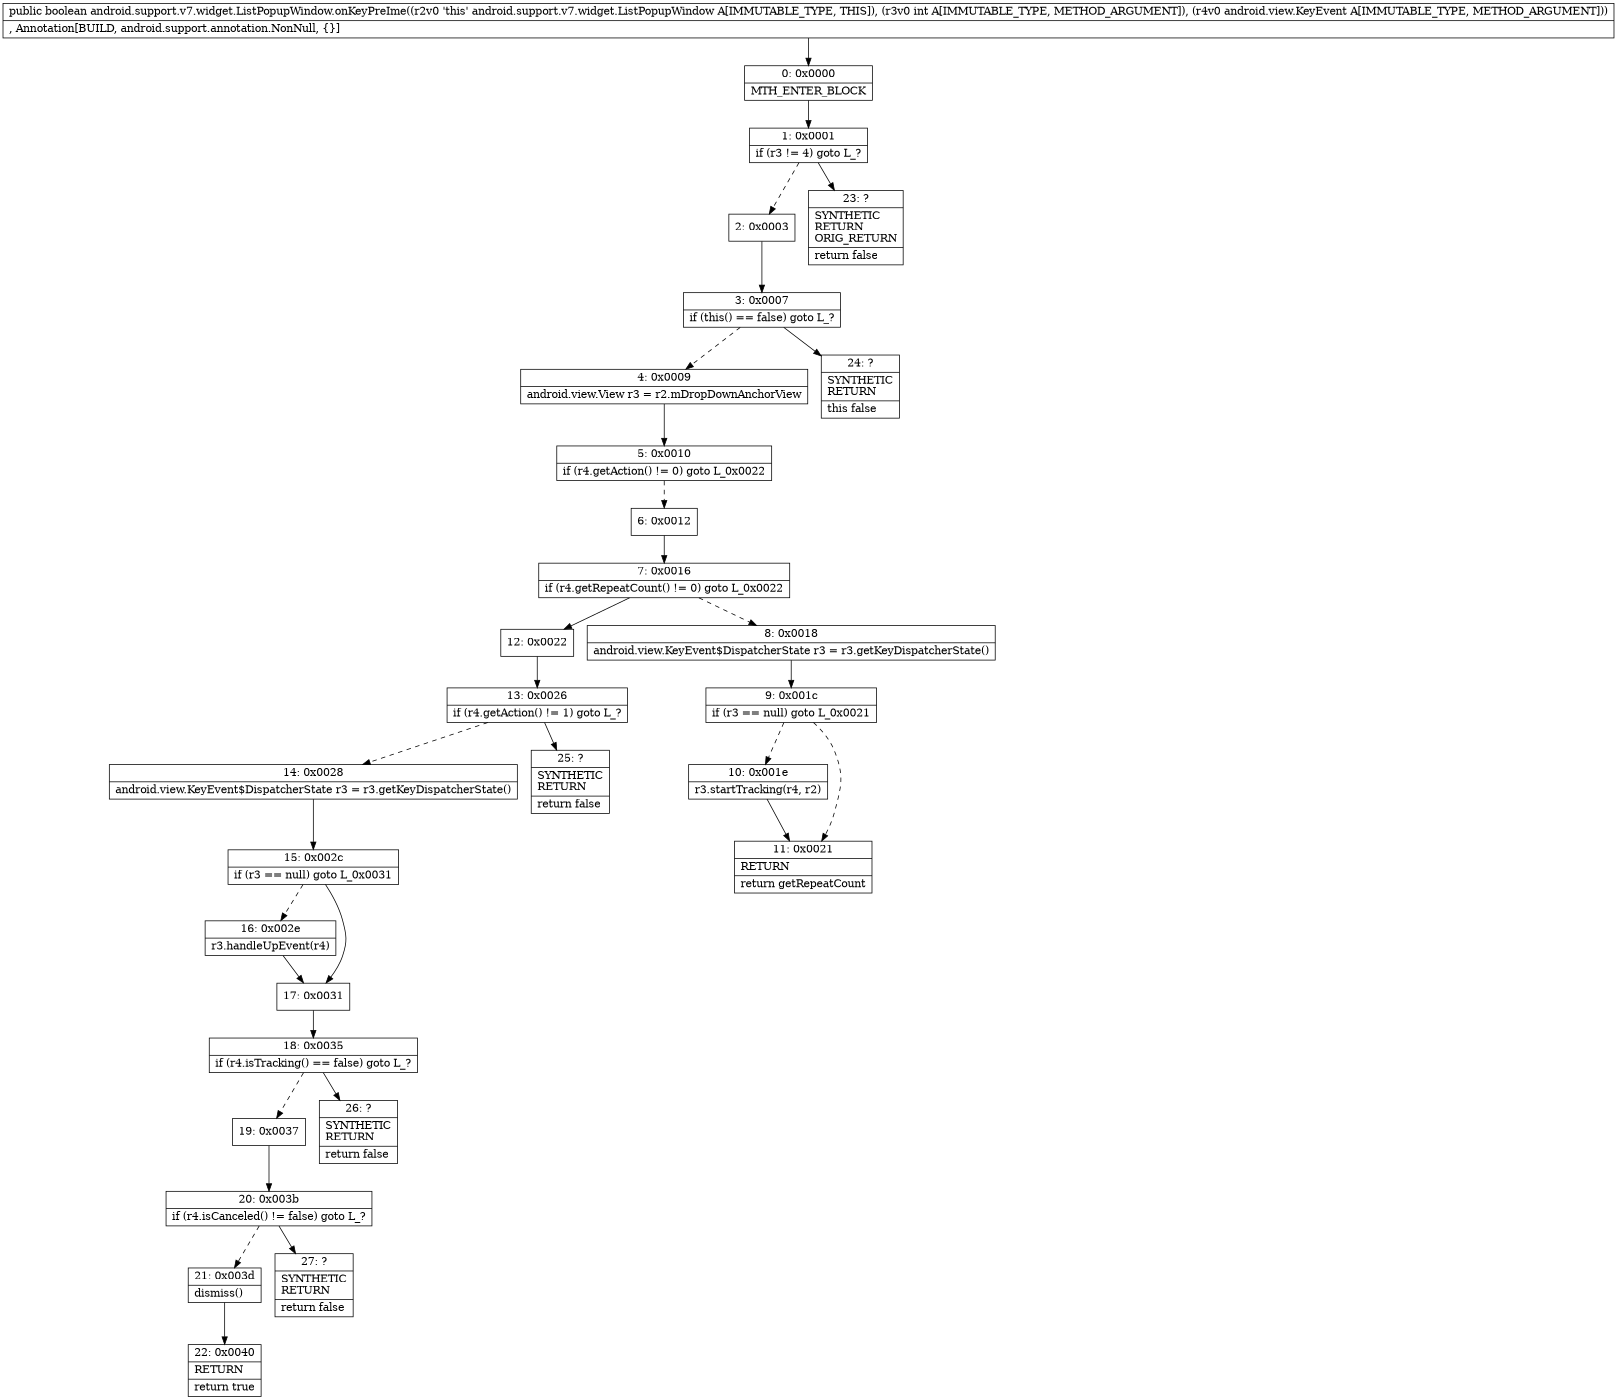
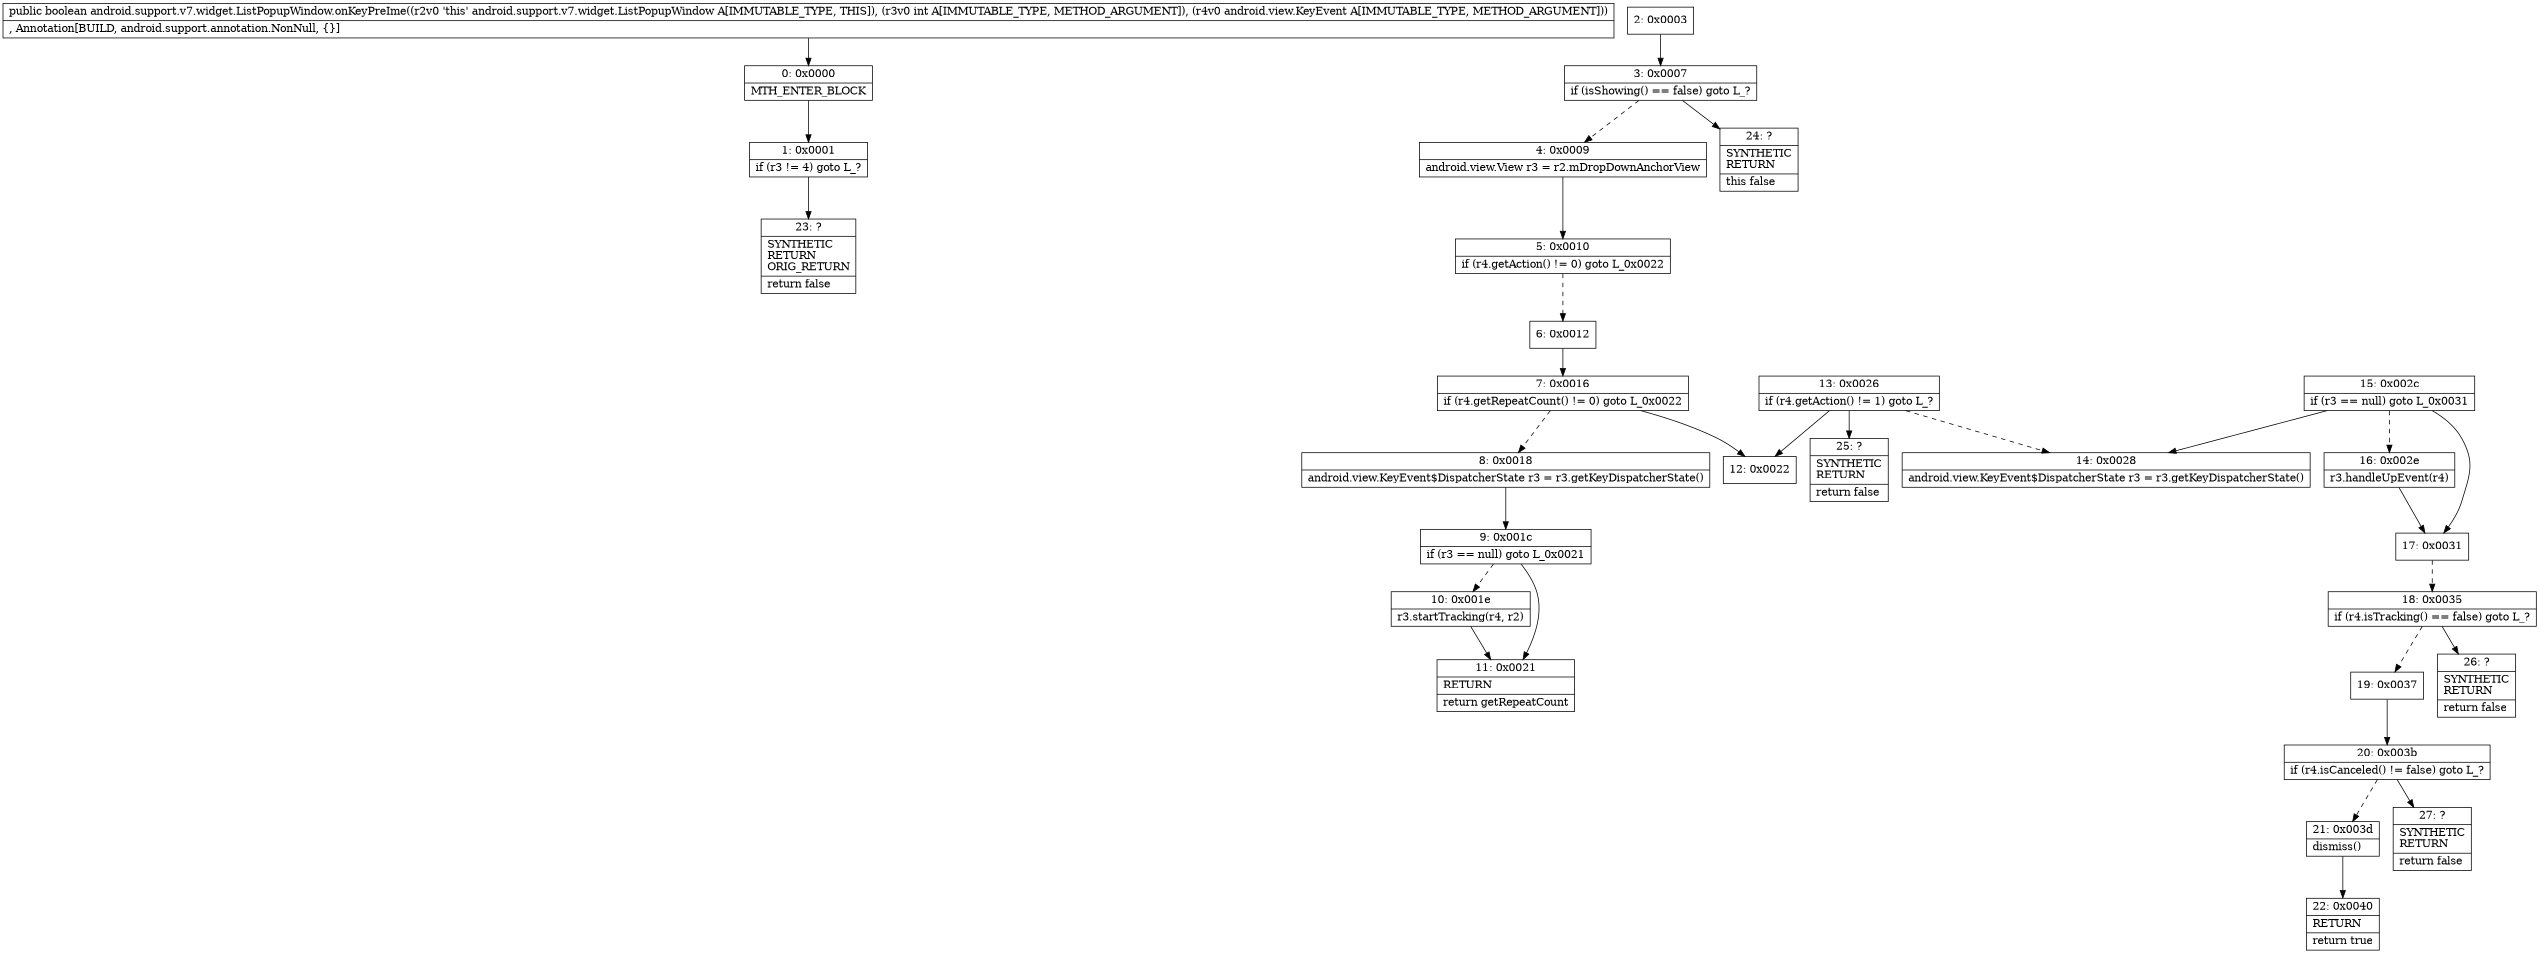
  digraph {
    node [shape=record]
    n1 [label="{0\:\ 0x0000|MTH_ENTER_BLOCK\l}"]
    n2 [label="{1\:\ 0x0001|if (r3 != 4) goto L_?\l}"]
    n3 [label="{2\:\ 0x0003}"]
    n4 [label="{23\:\ ?|SYNTHETIC\lRETURN\lORIG_RETURN\l|return false\l}"]
-   n5 [label="{3\:\ 0x0007|if (this() == false) goto L_?\l}"]
+   n5 [label="{3\:\ 0x0007|if (isShowing() == false) goto L_?\l}"]
    n6 [label="{4\:\ 0x0009|android.view.View r3 = r2.mDropDownAnchorView\l}"]
    n7 [label="{24\:\ ?|SYNTHETIC\lRETURN\l|this false\l}"]
    n8 [label="{5\:\ 0x0010|if (r4.getAction() != 0) goto L_0x0022\l}"]
    n9 [label="{6\:\ 0x0012}"]
    n10 [label="{7\:\ 0x0016|if (r4.getRepeatCount() != 0) goto L_0x0022\l}"]
    n11 [label="{12\:\ 0x0022}"]
    n12 [label="{13\:\ 0x0026|if (r4.getAction() != 1) goto L_?\l}"]
    n13 [label="{8\:\ 0x0018|android.view.KeyEvent$DispatcherState r3 = r3.getKeyDispatcherState()\l}"]
    n14 [label="{9\:\ 0x001c|if (r3 == null) goto L_0x0021\l}"]
    n15 [label="{10\:\ 0x001e|r3.startTracking(r4, r2)\l}"]
    n16 [label="{11\:\ 0x0021|RETURN\l|return getRepeatCount\l}"]
    n17 [label="{14\:\ 0x0028|android.view.KeyEvent$DispatcherState r3 = r3.getKeyDispatcherState()\l}"]
    n18 [label="{25\:\ ?|SYNTHETIC\lRETURN\l|return false\l}"]
    n19 [label="{15\:\ 0x002c|if (r3 == null) goto L_0x0031\l}"]
    n20 [label="{16\:\ 0x002e|r3.handleUpEvent(r4)\l}"]
    n21 [label="{17\:\ 0x0031}"]
    n22 [label="{18\:\ 0x0035|if (r4.isTracking() == false) goto L_?\l}"]
    n23 [label="{19\:\ 0x0037}"]
    n24 [label="{26\:\ ?|SYNTHETIC\lRETURN\l|return false\l}"]
    n25 [label="{20\:\ 0x003b|if (r4.isCanceled() != false) goto L_?\l}"]
    n26 [label="{21\:\ 0x003d|dismiss()\l}"]
    n27 [label="{27\:\ ?|SYNTHETIC\lRETURN\l|return false\l}"]
    n28 [label="{22\:\ 0x0040|RETURN\l|return true\l}"]
    n29 [label="{public boolean android.support.v7.widget.ListPopupWindow.onKeyPreIme((r2v0 'this' android.support.v7.widget.ListPopupWindow A[IMMUTABLE_TYPE, THIS]), (r3v0 int A[IMMUTABLE_TYPE, METHOD_ARGUMENT]), (r4v0 android.view.KeyEvent A[IMMUTABLE_TYPE, METHOD_ARGUMENT]))  | , Annotation[BUILD, android.support.annotation.NonNull, \{\}]\l}"]
    n1 -> n2
-   n2 -> n3 [style=dashed]
    n2 -> n4
    n3 -> n5
    n5 -> n6 [style=dashed]
    n5 -> n7
    n6 -> n8
    n8 -> n9 [style=dashed]
    n9 -> n10
    n10 -> n11
    n10 -> n13 [style=dashed]
-   n11 -> n12
+   n12 -> n11
    n12 -> n17 [style=dashed]
    n12 -> n18
    n13 -> n14
    n14 -> n15 [style=dashed]
-   n14 -> n16 [style=dashed]
+   n14 -> n16
    n15 -> n16
-   n17 -> n19
+   n19 -> n17
    n19 -> n20 [style=dashed]
    n19 -> n21
    n20 -> n21
-   n21 -> n22
+   n21 -> n22 [style=dashed]
    n22 -> n23 [style=dashed]
    n22 -> n24
    n23 -> n25
    n25 -> n26 [style=dashed]
    n25 -> n27
    n26 -> n28
    n29 -> n1
  }
